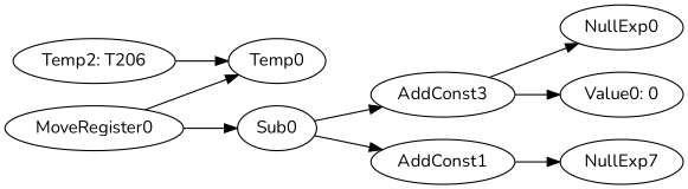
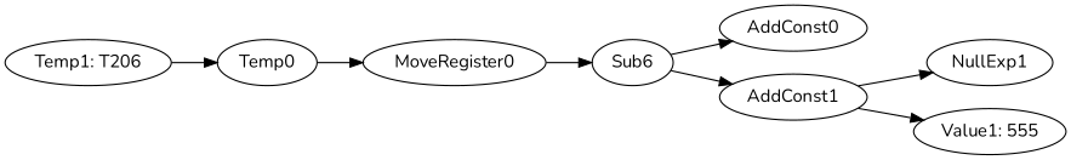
  digraph {
    fontname=Nunito
    ordering=out
    rankdir=LR
    node [fontname=Nunito]
    edge [fontname=Nunito]
-   "Temp1: T206" [label="Temp2: T206"]
+   "Temp1: T206"
    Temp0
-   AddConst0 [label=AddConst3]
-   NullExp0
-   "Value0: 0"
+   AddConst0
    MoveRegister0
-   Sub0
+   Sub0 [label=Sub6]
    AddConst1
-   NullExp1 [label=NullExp7]
+   NullExp1
+   "Value1: 555"
    "Temp1: T206" -> Temp0
-   AddConst0 -> NullExp0
-   AddConst0 -> "Value0: 0"
-   MoveRegister0 -> Temp0
+   Temp0 -> MoveRegister0
    MoveRegister0 -> Sub0
    Sub0 -> AddConst0
    Sub0 -> AddConst1
    AddConst1 -> NullExp1
+   AddConst1 -> "Value1: 555"
  }
